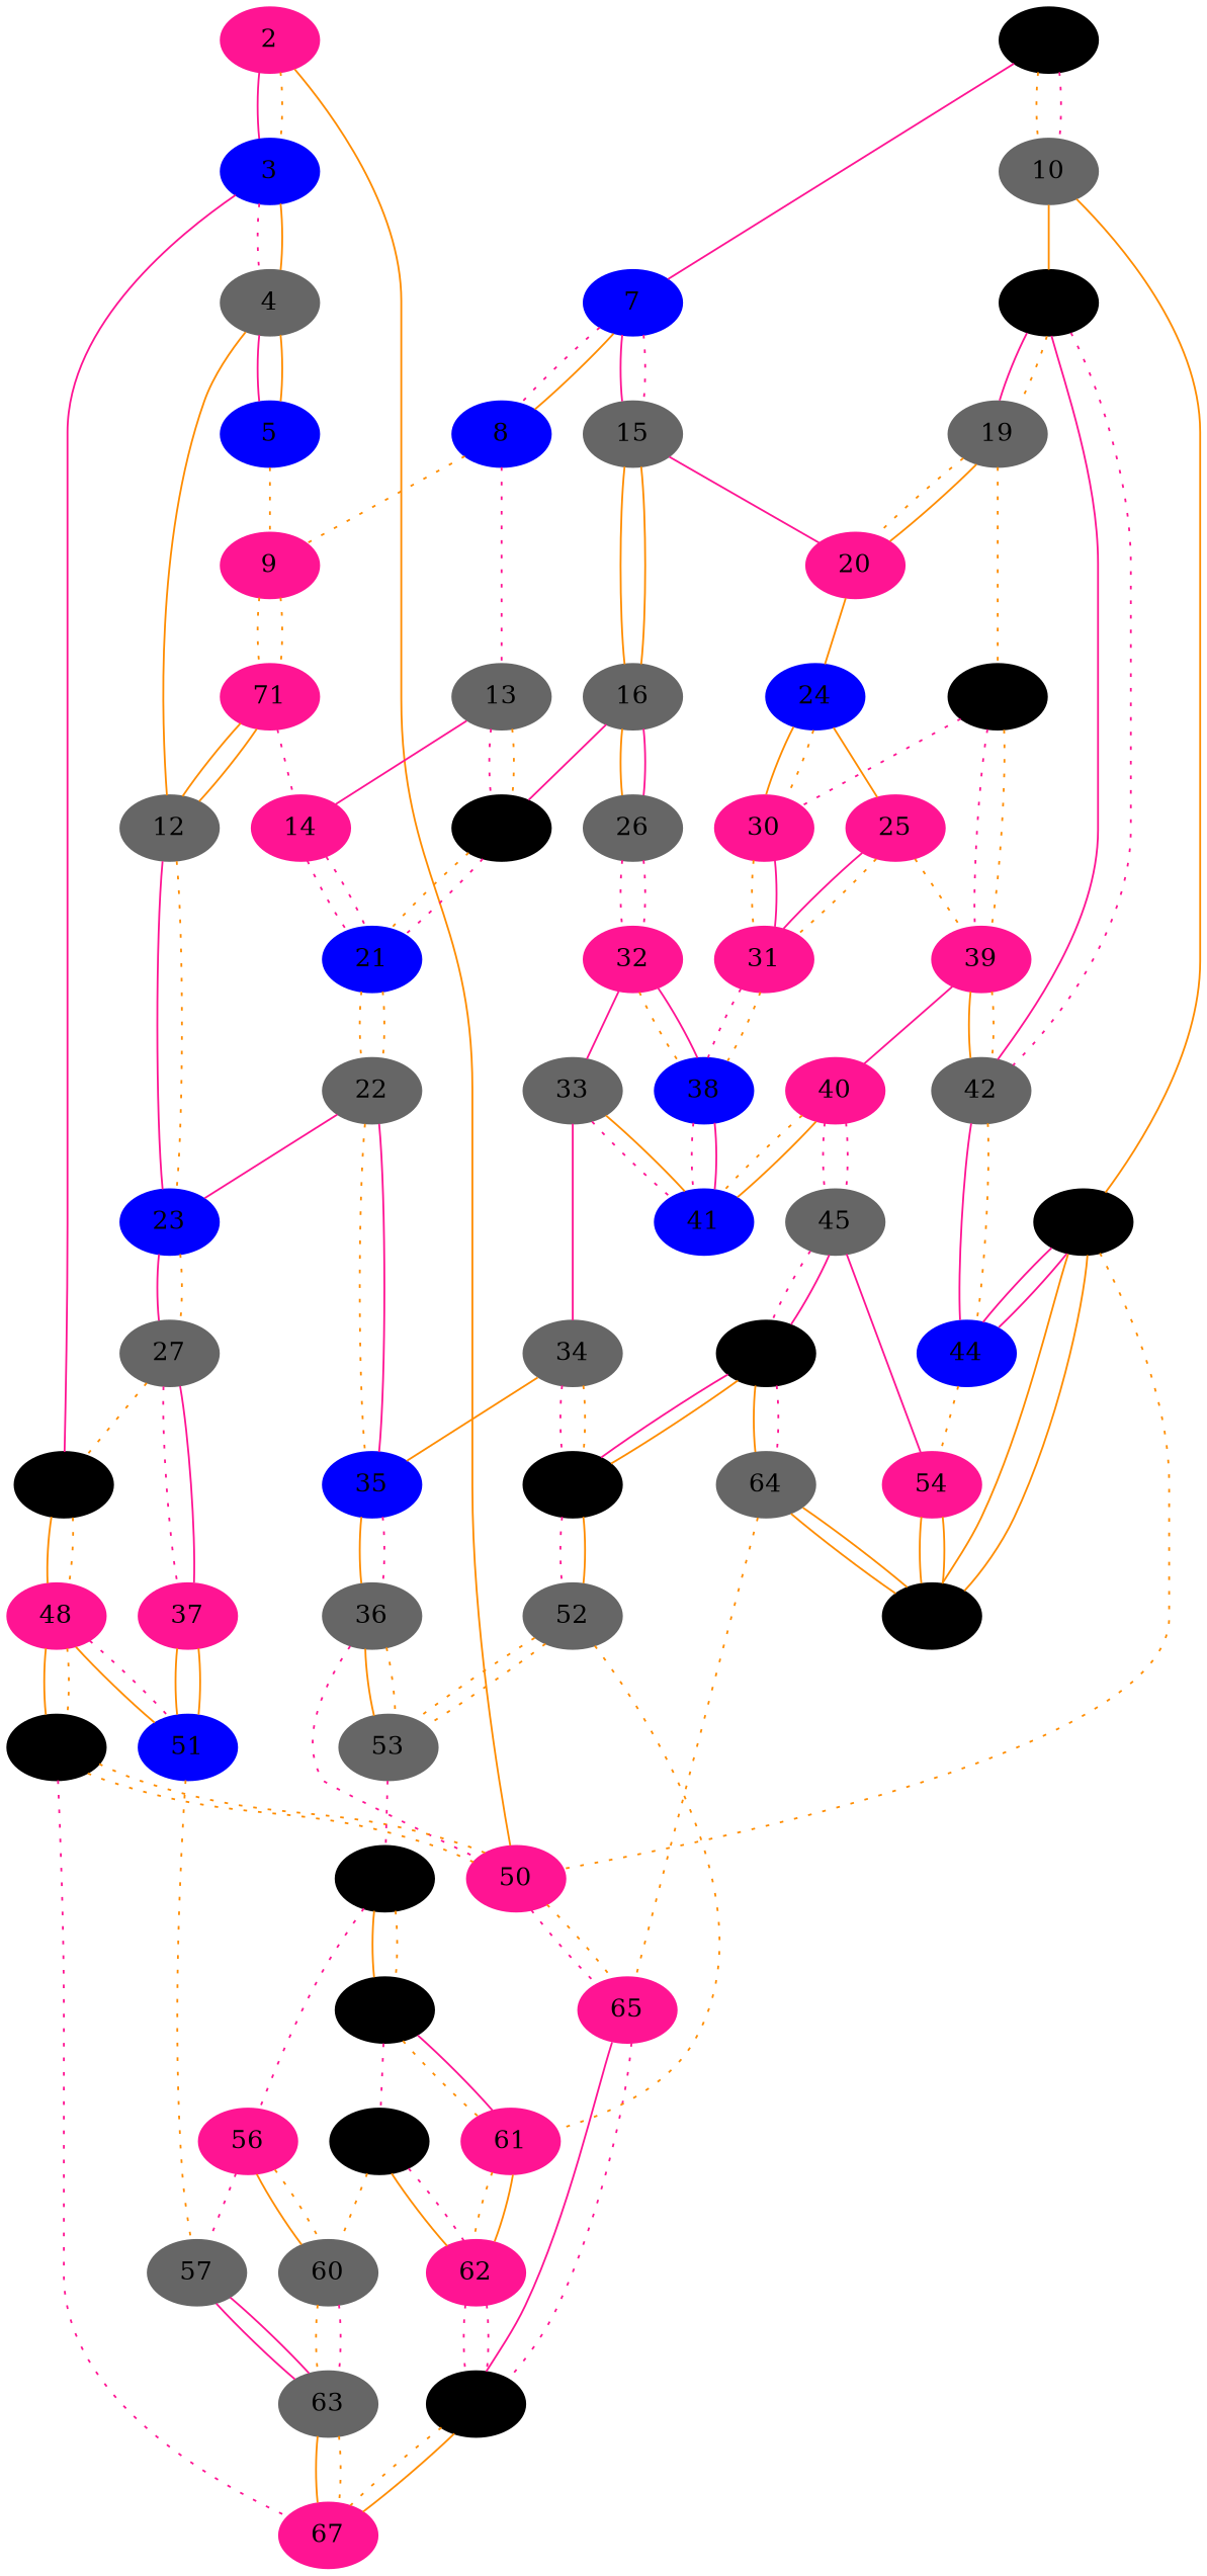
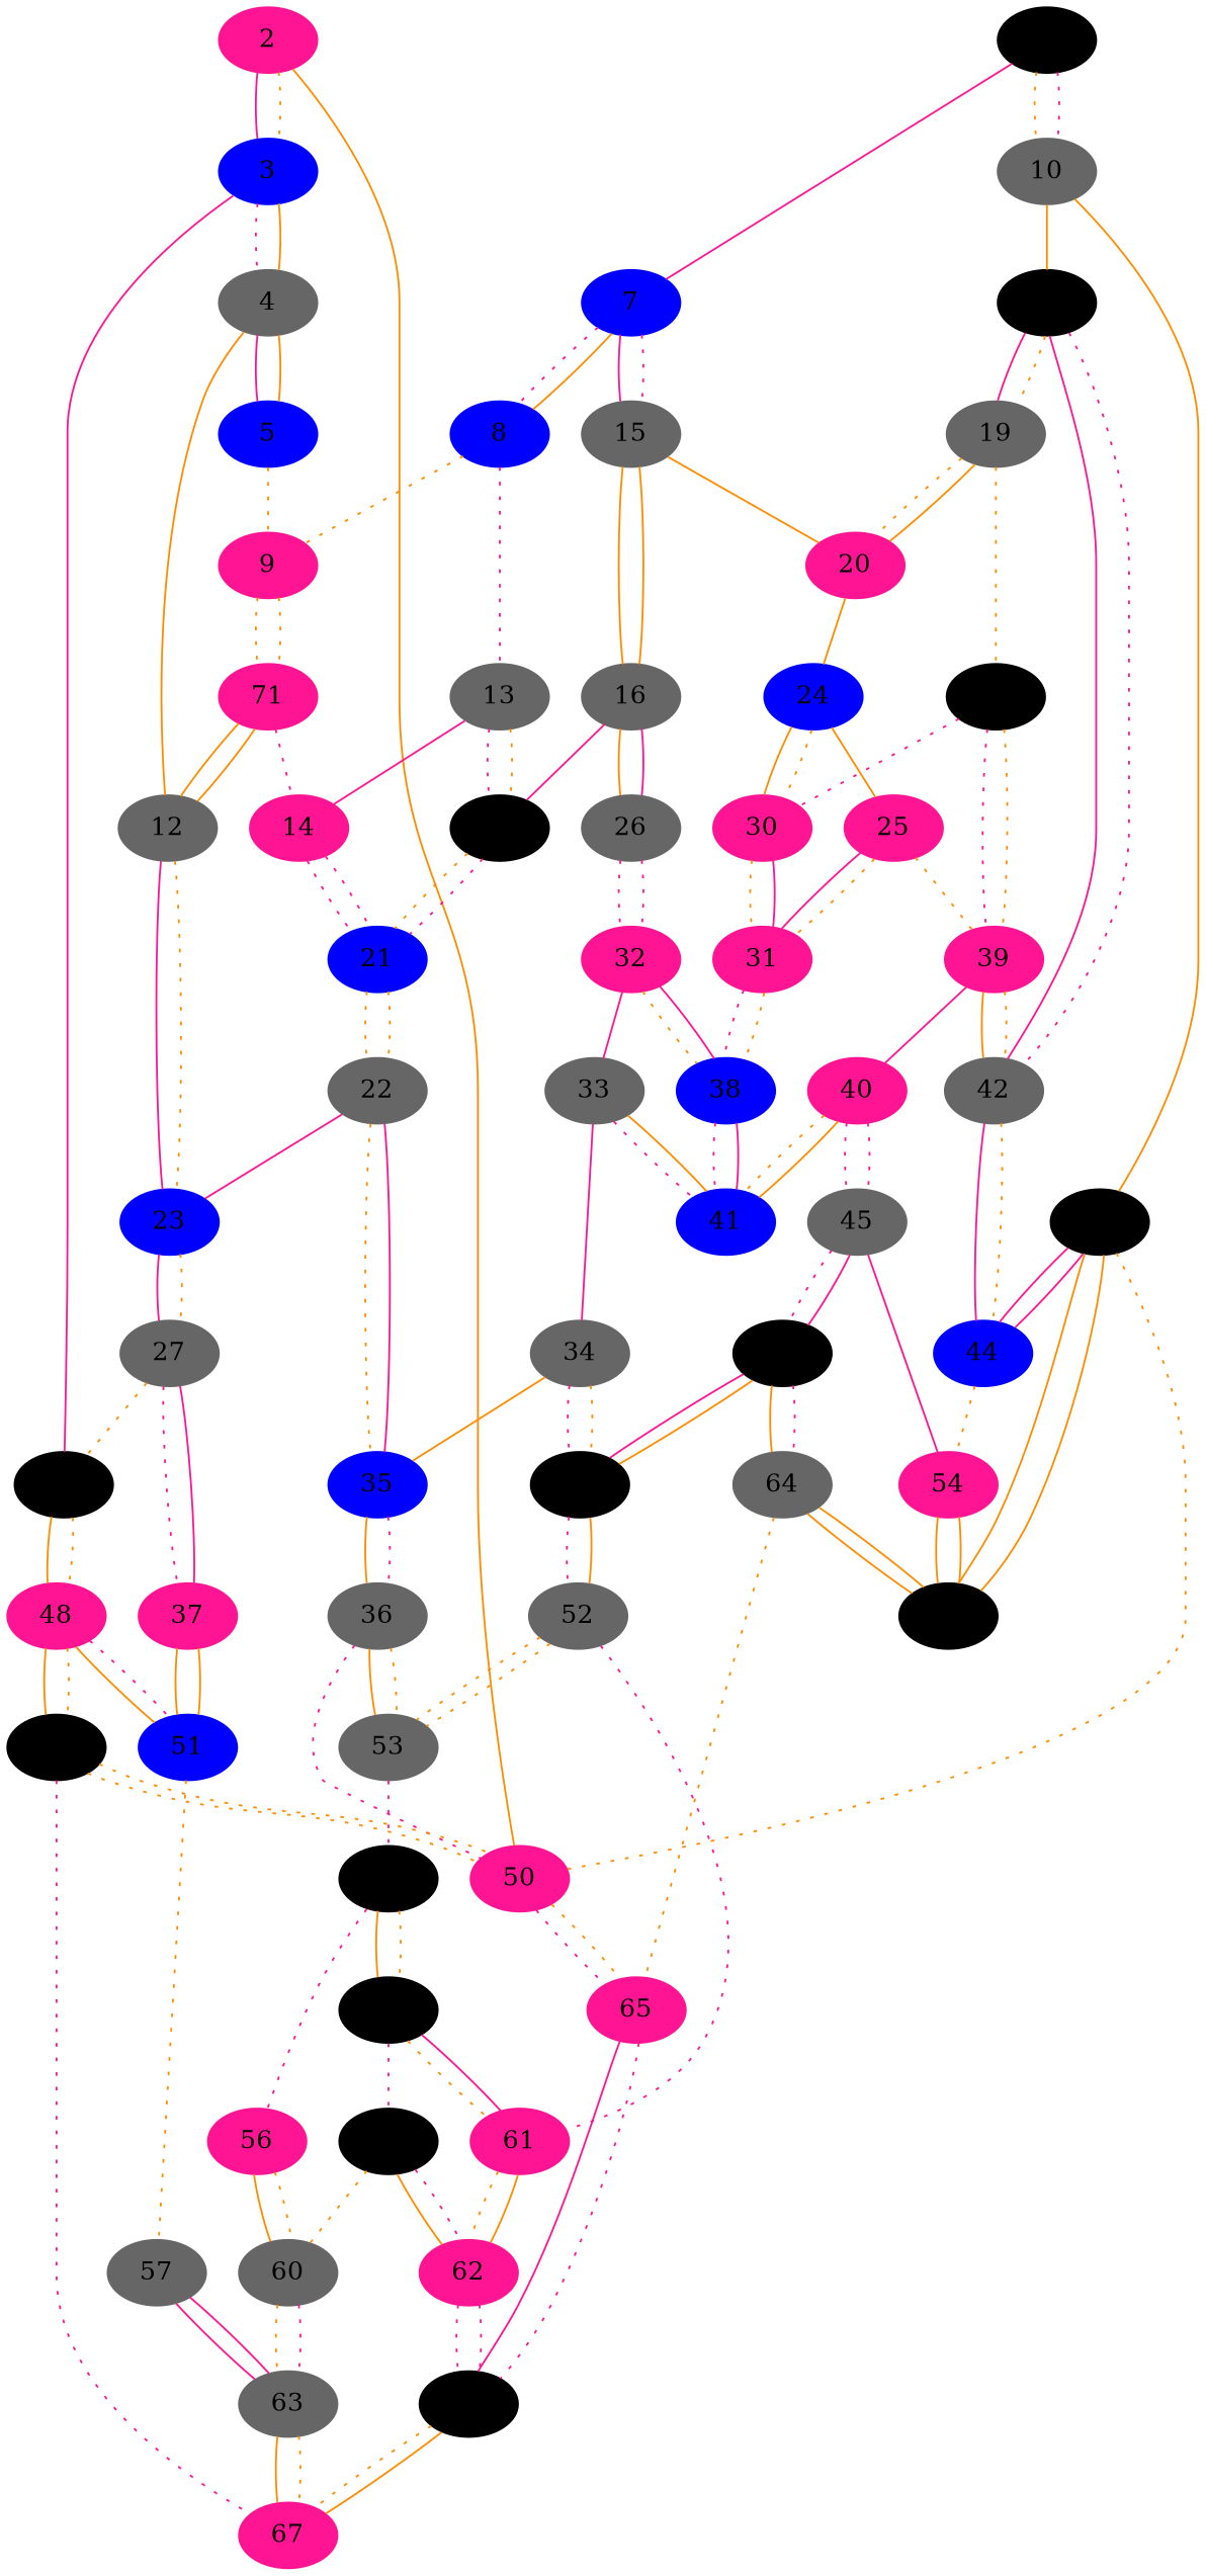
  graph {
    node [color=gray40 style=filled]
    edge [color=darkorange style=dotted]
    3 [color=blue]
    2 [color=deeppink]
    50 [color=deeppink]
    6 [color=black]
    10
    7 [color=blue]
    4
    28 [color=black]
    18 [color=black]
    43 [color=black]
    65 [color=deeppink]
    5 [color=blue]
    12
    48 [color=deeppink]
    9 [color=deeppink]
    23 [color=blue]
    n17 [color=deeppink label=71]
    8 [color=blue]
    15
    13
    16
    20 [color=deeppink]
    14 [color=deeppink]
    17 [color=black]
    19
    42
    44 [color=blue]
    68 [color=black]
    21 [color=blue]
    27
    22
    26
    24 [color=blue]
    32 [color=deeppink]
    29 [color=black]
    30 [color=deeppink]
    39 [color=deeppink]
    25 [color=deeppink]
    35 [color=blue]
    36
    37 [color=deeppink]
    31 [color=deeppink]
    38 [color=blue]
    33
    51 [color=blue]
    49 [color=black]
    40 [color=deeppink]
    41 [color=blue]
    34
    47 [color=black]
    52
    53
    55 [color=black]
    57
    45
    54 [color=deeppink]
    46 [color=black]
    64
    61 [color=deeppink]
    67 [color=deeppink]
    66 [color=black]
    63
    62 [color=deeppink]
    56 [color=deeppink]
    58 [color=black]
    60
    59 [color=black]
    3 -- 4 [color=deeppink]
    3 -- 4 [style=solid]
    3 -- 28 [color=deeppink style=solid]
    2 -- 3 [color=deeppink style=solid]
    2 -- 3
    2 -- 50 [style=solid]
    50 -- 65 [color=deeppink]
    50 -- 65
    6 -- 10
    6 -- 10 [color=deeppink]
    6 -- 7 [color=deeppink style=solid]
    10 -- 18 [style=solid]
    10 -- 43 [style=solid]
    7 -- 8 [color=deeppink]
    7 -- 8 [style=solid]
    7 -- 15 [color=deeppink style=solid]
    7 -- 15 [color=deeppink]
    4 -- 5 [color=deeppink style=solid]
    4 -- 5 [style=solid]
    4 -- 12 [style=solid]
    28 -- 48 [style=solid]
    28 -- 48
    18 -- 19 [color=deeppink style=solid]
    18 -- 19
    18 -- 42 [color=deeppink style=solid]
    18 -- 42 [color=deeppink]
    43 -- 50
    43 -- 44 [color=deeppink style=solid]
    43 -- 44 [color=deeppink style=solid]
    43 -- 68 [style=solid]
    43 -- 68 [style=solid]
    65 -- 66 [color=deeppink style=solid]
    65 -- 66 [color=deeppink]
    5 -- 9
    12 -- 23 [color=deeppink style=solid]
    12 -- 23
    48 -- 51 [style=solid]
    48 -- 51 [color=deeppink]
    48 -- 49 [style=solid]
    48 -- 49
    9 -- n17
    9 -- n17
    23 -- 27 [color=deeppink style=solid]
    23 -- 27
    n17 -- 12 [style=solid]
    n17 -- 12 [style=solid]
    n17 -- 14 [color=deeppink]
    8 -- 9
    8 -- 13 [color=deeppink]
    15 -- 16 [style=solid]
    15 -- 16 [style=solid]
-   15 -- 20 [color=deeppink style=solid]
+   15 -- 20 [style=solid]
    13 -- 14 [color=deeppink style=solid]
    13 -- 17 [color=deeppink]
    13 -- 17
    16 -- 17 [color=deeppink style=solid]
    16 -- 26 [style=solid]
    16 -- 26 [color=deeppink style=solid]
    20 -- 24 [style=solid]
    14 -- 21 [color=deeppink]
    14 -- 21 [color=deeppink]
    17 -- 21
    17 -- 21 [color=deeppink]
    19 -- 20
    19 -- 20 [style=solid]
    19 -- 29
    42 -- 44 [color=deeppink style=solid]
    42 -- 44
    44 -- 54
    21 -- 22
    21 -- 22
    27 -- 28
    27 -- 37 [color=deeppink]
    27 -- 37 [color=deeppink style=solid]
    22 -- 23 [color=deeppink style=solid]
    22 -- 35
    22 -- 35 [color=deeppink style=solid]
    26 -- 32 [color=deeppink]
    26 -- 32 [color=deeppink]
    24 -- 30 [style=solid]
    24 -- 30
    24 -- 25 [style=solid]
    32 -- 38
    32 -- 38 [color=deeppink style=solid]
    32 -- 33 [color=deeppink style=solid]
    29 -- 30 [color=deeppink]
    29 -- 39 [color=deeppink]
    29 -- 39
    30 -- 31
    30 -- 31 [color=deeppink style=solid]
    39 -- 42 [style=solid]
    39 -- 42
    39 -- 40 [color=deeppink style=solid]
    25 -- 39
    25 -- 31 [color=deeppink style=solid]
    25 -- 31
    35 -- 36 [style=solid]
    35 -- 36 [color=deeppink]
    36 -- 50 [color=deeppink]
    36 -- 53 [style=solid]
    36 -- 53
    37 -- 51 [style=solid]
    37 -- 51 [style=solid]
    31 -- 38 [color=deeppink]
    31 -- 38
    38 -- 41 [color=deeppink]
    38 -- 41 [color=deeppink style=solid]
    33 -- 41 [color=deeppink]
    33 -- 41 [style=solid]
    33 -- 34 [color=deeppink style=solid]
    51 -- 57
    49 -- 50
    49 -- 50
    49 -- 67 [color=deeppink]
    40 -- 41
    40 -- 41 [style=solid]
    40 -- 45 [color=deeppink]
    40 -- 45 [color=deeppink]
    34 -- 35 [style=solid]
    34 -- 47 [color=deeppink]
    34 -- 47
    47 -- 52 [color=deeppink]
    47 -- 52 [style=solid]
    52 -- 53
    52 -- 53
-   52 -- 61
+   52 -- 61 [color=deeppink]
    53 -- 55 [color=deeppink]
    55 -- 56 [color=deeppink]
    55 -- 58 [style=solid]
    55 -- 58
    57 -- 63 [color=deeppink style=solid]
    57 -- 63 [color=deeppink style=solid]
    45 -- 54 [color=deeppink style=solid]
    45 -- 46 [color=deeppink]
    45 -- 46 [color=deeppink style=solid]
    54 -- 68 [style=solid]
    54 -- 68 [style=solid]
    46 -- 47 [color=deeppink style=solid]
    46 -- 47 [style=solid]
    46 -- 64 [style=solid]
    46 -- 64 [color=deeppink]
    64 -- 65
    64 -- 68 [style=solid]
    64 -- 68 [style=solid]
    61 -- 62
    61 -- 62 [style=solid]
    66 -- 67
    66 -- 67 [style=solid]
    63 -- 67 [style=solid]
    63 -- 67
    62 -- 66 [color=deeppink]
    62 -- 66 [color=deeppink]
-   56 -- 57 [color=deeppink]
    56 -- 60 [style=solid]
    56 -- 60
    58 -- 61
    58 -- 61 [color=deeppink style=solid]
    58 -- 59 [color=deeppink]
    60 -- 63
    60 -- 63 [color=deeppink]
    59 -- 62 [style=solid]
    59 -- 62 [color=deeppink]
    59 -- 60
  }
